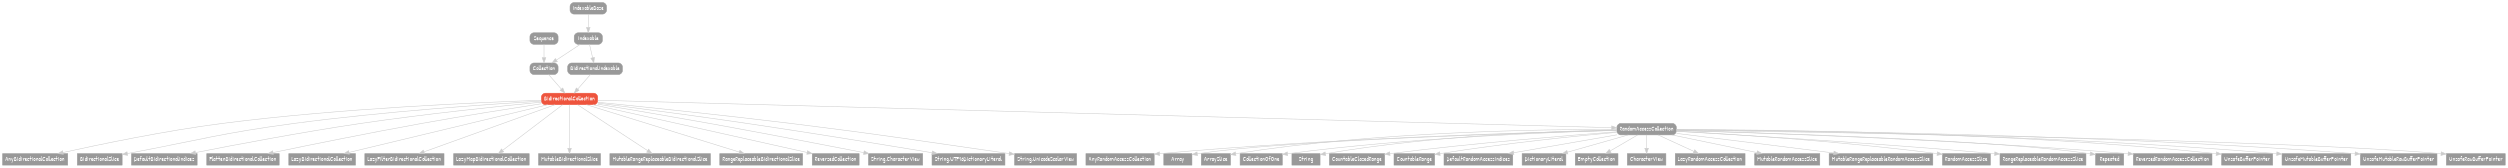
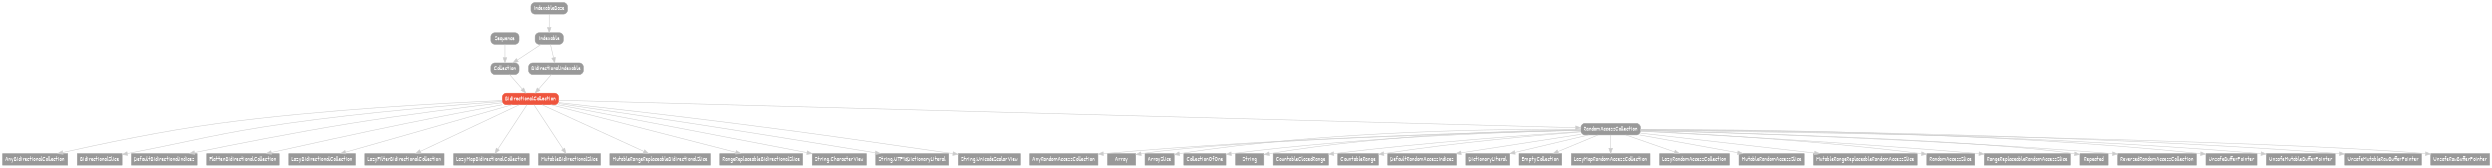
  strict digraph {
    fontname="Patrick Hand"
    node [color="#999999" fillcolor="#999999" fontcolor=white fontname="Patrick Hand" fontsize=12 margin="0.07,0.05" shape=box style=filled]
    edge [color="#cccccc" fontname="Patrick Hand"]
    AnyBidirectionalCollection [height=0.3]
    AnyRandomAccessCollection [height=0.3]
    Array [height=0.3]
    ArraySlice [height=0.3]
    BidirectionalSlice [height=0.3]
    CollectionOfOne [height=0.3]
    n7 [height=0.3 label=String]
    CountableClosedRange [height=0.3]
    CountableRange [height=0.3]
    DefaultBidirectionalIndices [height=0.3]
    DefaultRandomAccessIndices [height=0.3]
    DictionaryLiteral [height=0.3]
    EmptyCollection [height=0.3]
    FlattenBidirectionalCollection [height=0.3]
    LazyBidirectionalCollection [height=0.3]
    LazyFilterBidirectionalCollection [height=0.3]
    LazyMapBidirectionalCollection [height=0.3]
-   LazyMapRandomAccessCollection [height=0.3 label=CharacterView]
+   LazyMapRandomAccessCollection [height=0.3]
    LazyRandomAccessCollection [height=0.3]
    MutableBidirectionalSlice [height=0.3]
    MutableRandomAccessSlice [height=0.3]
    MutableRangeReplaceableBidirectionalSlice [height=0.3]
    MutableRangeReplaceableRandomAccessSlice [height=0.3]
    RandomAccessSlice [height=0.3]
    RangeReplaceableBidirectionalSlice [height=0.3]
    RangeReplaceableRandomAccessSlice [height=0.3]
    Repeated [height=0.3]
-   ReversedCollection [height=0.3]
    ReversedRandomAccessCollection [height=0.3]
    "String.CharacterView" [height=0.3]
    n31 [height=0.3 label="String.UTF16DictionaryLiteral"]
    "String.UnicodeScalarView" [height=0.3]
    UnsafeBufferPointer [height=0.3]
    UnsafeMutableBufferPointer [height=0.3]
    UnsafeMutableRawBufferPointer [height=0.3]
    UnsafeRawBufferPointer [height=0.3]
    BidirectionalCollection [color="#ee543d" fillcolor="#ee543d" height=0.3 style="filled,rounded"]
    RandomAccessCollection [height=0.3 style="filled,rounded"]
    BidirectionalIndexable [height=0.3 style="filled,rounded"]
    Collection [height=0.3 style="filled,rounded"]
    Indexable [height=0.3 style="filled,rounded"]
    IndexableBase [height=0.3 style="filled,rounded"]
    Sequence [height=0.3 style="filled,rounded"]
    subgraph sub_1 {
      rank=max
      AnyBidirectionalCollection
      AnyRandomAccessCollection
      Array
      ArraySlice
      BidirectionalSlice
      CollectionOfOne
      n7
      CountableClosedRange
      CountableRange
      DefaultBidirectionalIndices
      DefaultRandomAccessIndices
      DictionaryLiteral
      EmptyCollection
      FlattenBidirectionalCollection
      LazyBidirectionalCollection
      LazyFilterBidirectionalCollection
      LazyMapBidirectionalCollection
      LazyMapRandomAccessCollection
      LazyRandomAccessCollection
      MutableBidirectionalSlice
      MutableRandomAccessSlice
      MutableRangeReplaceableBidirectionalSlice
      MutableRangeReplaceableRandomAccessSlice
      RandomAccessSlice
      RangeReplaceableBidirectionalSlice
      RangeReplaceableRandomAccessSlice
      Repeated
-     ReversedCollection
      ReversedRandomAccessCollection
      "String.CharacterView"
      n31
      "String.UnicodeScalarView"
      UnsafeBufferPointer
      UnsafeMutableBufferPointer
      UnsafeMutableRawBufferPointer
      UnsafeRawBufferPointer
    }
    BidirectionalCollection -> AnyBidirectionalCollection
    BidirectionalCollection -> BidirectionalSlice
    BidirectionalCollection -> DefaultBidirectionalIndices
    BidirectionalCollection -> FlattenBidirectionalCollection
    BidirectionalCollection -> LazyBidirectionalCollection
    BidirectionalCollection -> LazyFilterBidirectionalCollection
    BidirectionalCollection -> LazyMapBidirectionalCollection
    BidirectionalCollection -> MutableBidirectionalSlice
    BidirectionalCollection -> MutableRangeReplaceableBidirectionalSlice
    BidirectionalCollection -> RangeReplaceableBidirectionalSlice
-   BidirectionalCollection -> ReversedCollection
    BidirectionalCollection -> "String.CharacterView"
    BidirectionalCollection -> n31
    BidirectionalCollection -> "String.UnicodeScalarView"
    BidirectionalCollection -> RandomAccessCollection
    RandomAccessCollection -> AnyRandomAccessCollection
    RandomAccessCollection -> Array
    RandomAccessCollection -> ArraySlice
    RandomAccessCollection -> CollectionOfOne
    RandomAccessCollection -> n7
    RandomAccessCollection -> CountableClosedRange
    RandomAccessCollection -> CountableRange
    RandomAccessCollection -> DefaultRandomAccessIndices
    RandomAccessCollection -> DictionaryLiteral
    RandomAccessCollection -> EmptyCollection
    RandomAccessCollection -> LazyMapRandomAccessCollection
    RandomAccessCollection -> LazyRandomAccessCollection
    RandomAccessCollection -> MutableRandomAccessSlice
    RandomAccessCollection -> MutableRangeReplaceableRandomAccessSlice
    RandomAccessCollection -> RandomAccessSlice
    RandomAccessCollection -> RangeReplaceableRandomAccessSlice
    RandomAccessCollection -> Repeated
    RandomAccessCollection -> ReversedRandomAccessCollection
    RandomAccessCollection -> UnsafeBufferPointer
    RandomAccessCollection -> UnsafeMutableBufferPointer
    RandomAccessCollection -> UnsafeMutableRawBufferPointer
    RandomAccessCollection -> UnsafeRawBufferPointer
    BidirectionalIndexable -> BidirectionalCollection
    Collection -> BidirectionalCollection
    Indexable -> BidirectionalIndexable
    Indexable -> Collection
    IndexableBase -> Indexable
    Sequence -> Collection
  }
